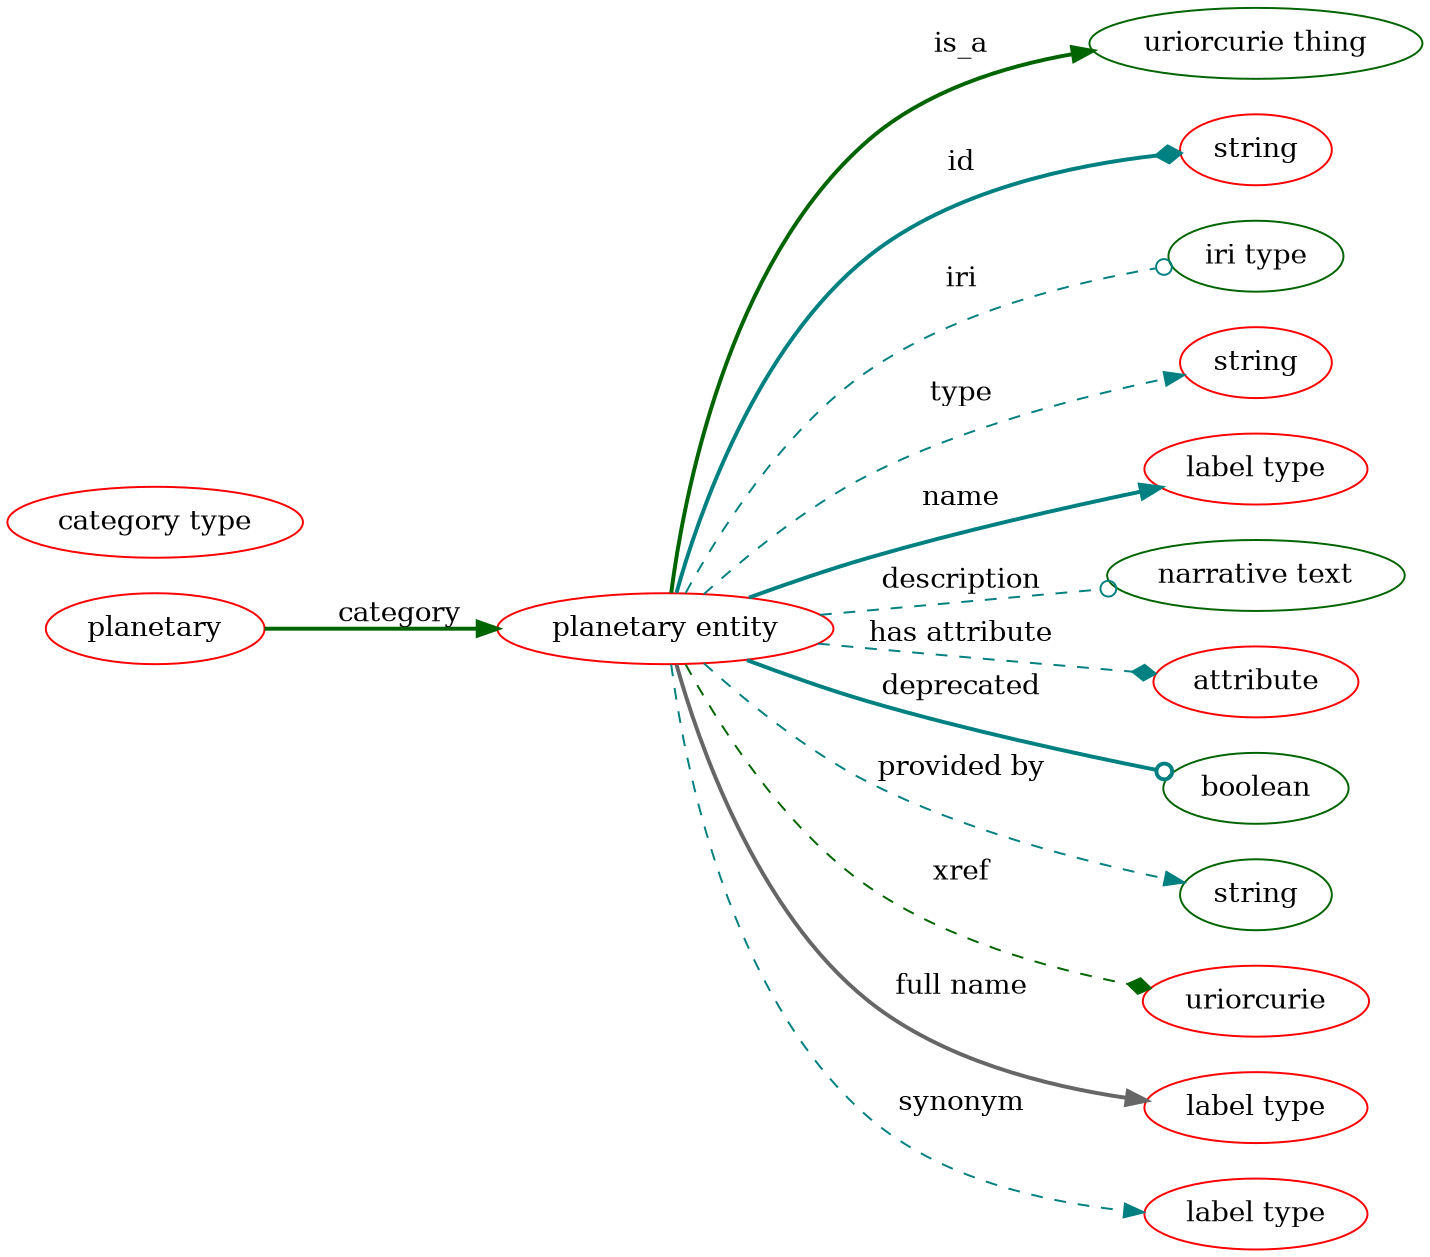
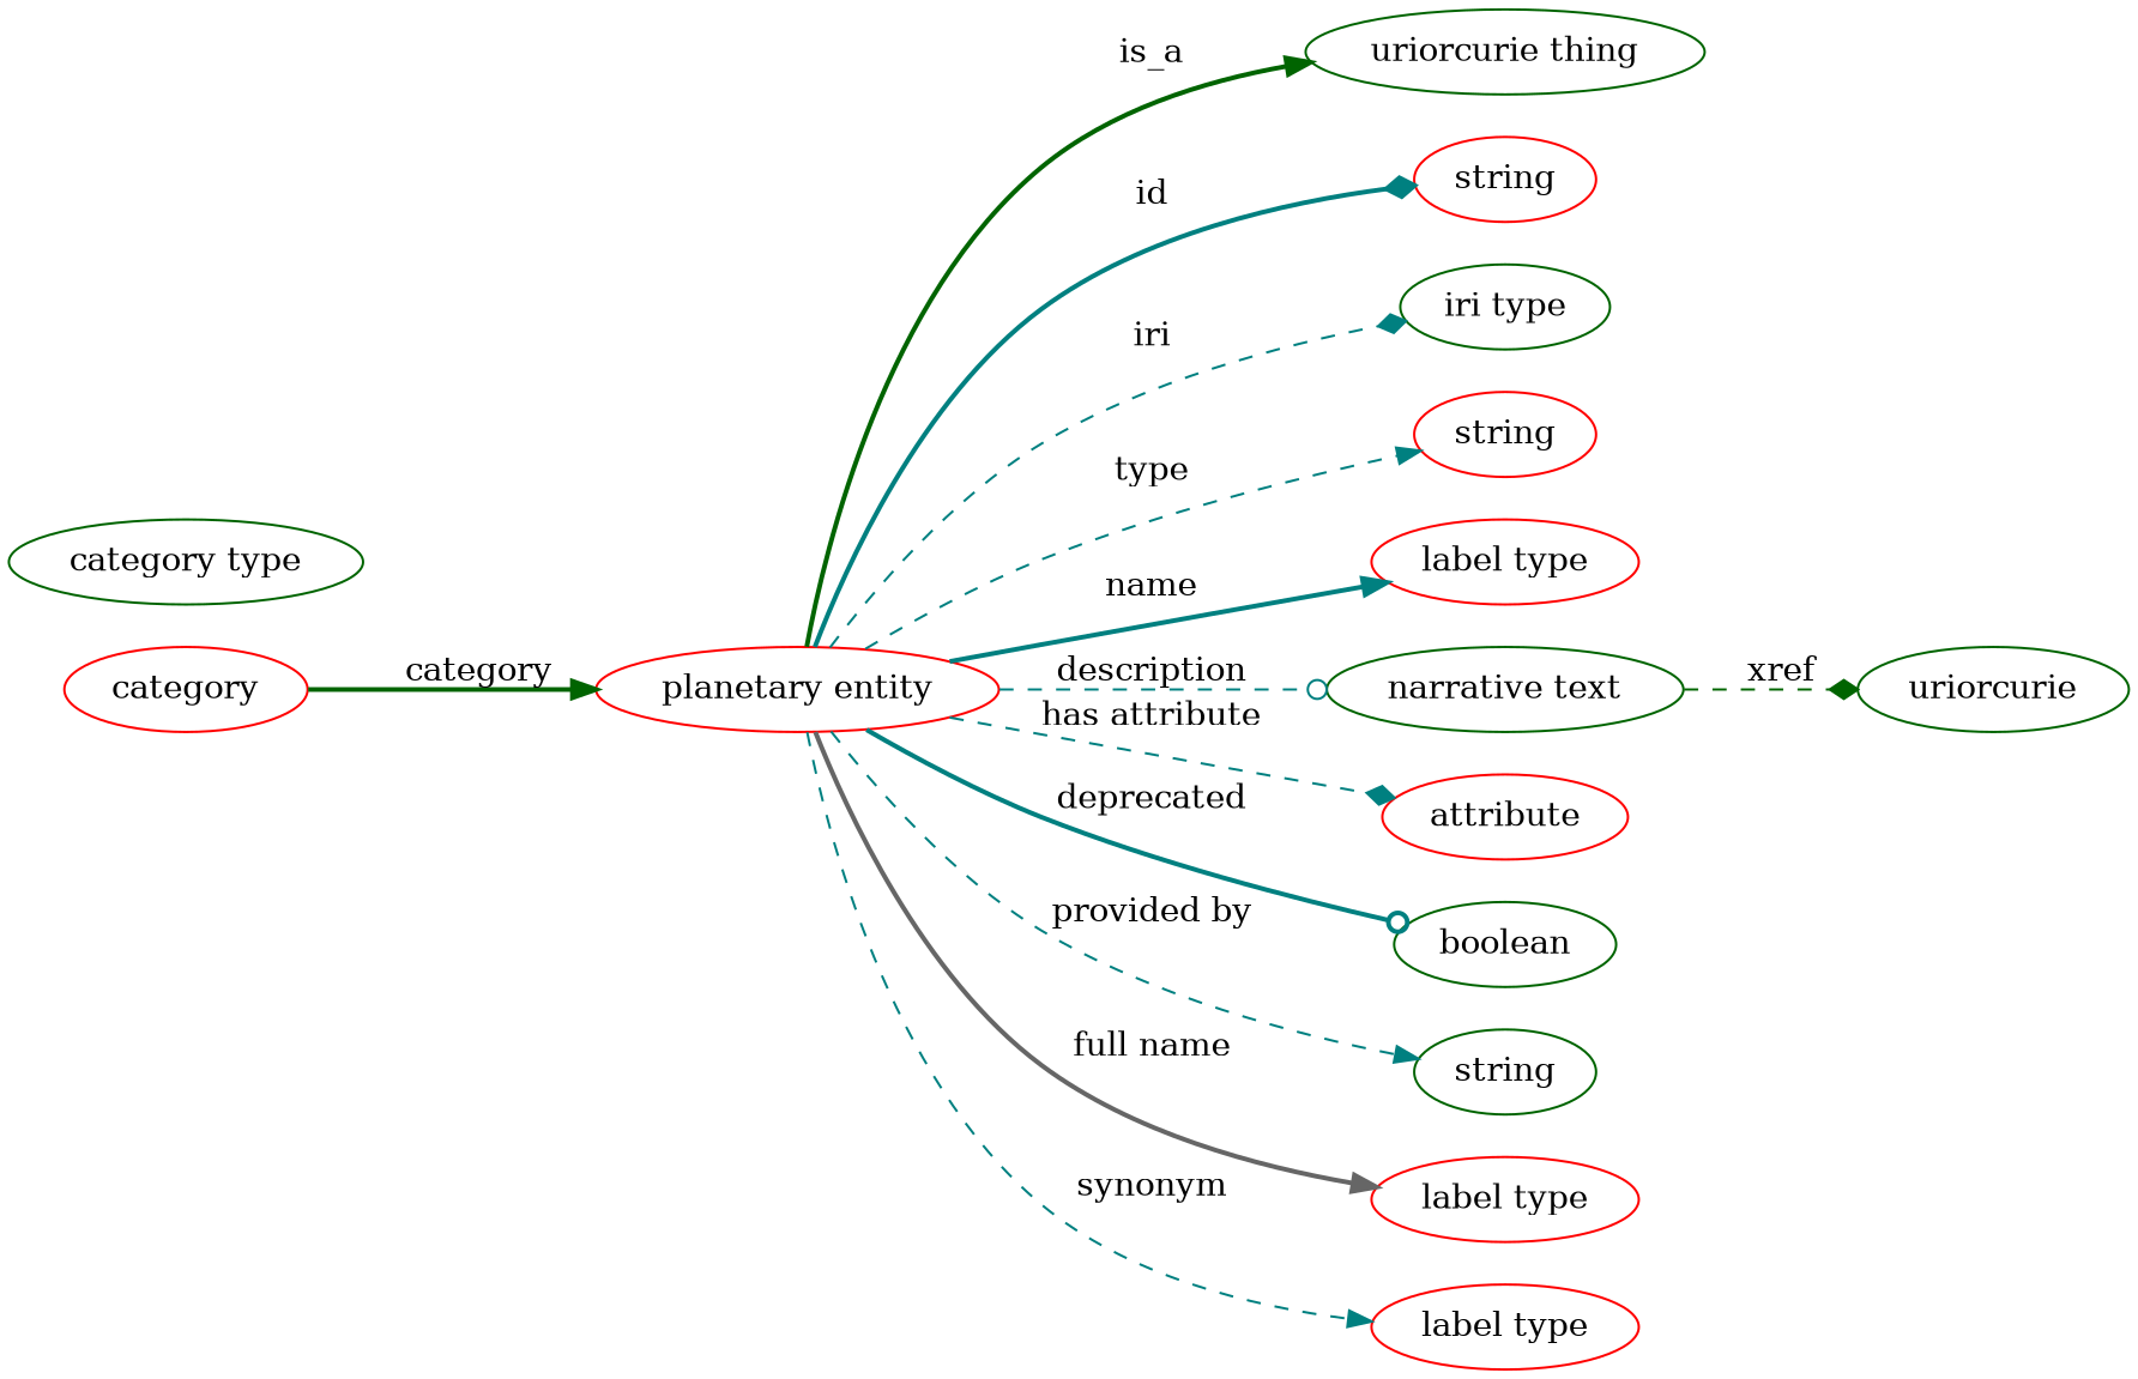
  digraph {
    rankdir=LR
    node [color=red]
    edge [arrowhead=normal color=teal style=dashed]
    n1 [height=0.5 label="planetary entity" width=2.3651]
    n2 [color=darkgreen height=0.5 label="uriorcurie thing" width=1.9318]
    n3 [height=0.5 label=string width=1.0652]
    n4 [color=darkgreen height=0.5 label="iri type" width=1.2277]
    n5 [height=0.5 label=string width=1.0652]
    n6 [height=0.5 label="label type" width=1.5707]
    n7 [color=darkgreen height=0.5 label="narrative text" width=2.0943]
    n8 [height=0.5 label=attribute width=1.4443]
    n9 [color=darkgreen height=0.5 label=boolean width=1.2999]
    n10 [color=darkgreen height=0.5 label=string width=1.0652]
-   n11 [height=0.5 label=uriorcurie width=1.5887]
+   n11 [color=darkgreen height=0.5 label=uriorcurie width=1.5887]
    n12 [height=0.5 label="label type" width=1.5707]
    n13 [height=0.5 label="label type" width=1.5707]
-   category [height=0.5 width=1.4263 label=planetary]
-   n15 [height=0.5 label="category type" width=2.0762]
+   category [height=0.5 width=1.4263]
+   n15 [color=darkgreen height=0.5 label="category type" width=2.0762]
    n1 -> n2 [color=darkgreen label=is_a style=bold]
    n1 -> n3 [arrowhead=diamond label=id style=bold]
-   n1 -> n4 [arrowhead=odot label=iri]
+   n1 -> n4 [arrowhead=diamond label=iri]
    n1 -> n5 [label=type]
    n1 -> n6 [label=name style=bold]
    n1 -> n7 [arrowhead=odot label=description]
    n1 -> n8 [arrowhead=diamond label="has attribute"]
    n1 -> n9 [arrowhead=odot label=deprecated style=bold]
    n1 -> n10 [label="provided by"]
-   n1 -> n11 [arrowhead=diamond color=darkgreen label=xref]
+   n7 -> n11 [arrowhead=diamond color=darkgreen label=xref]
    n1 -> n12 [color=gray40 label="full name" style=bold]
    n1 -> n13 [label=synonym]
    category -> n1 [color=darkgreen label=category style=bold]
  }
